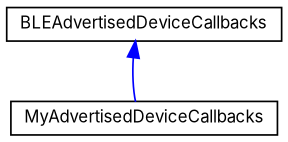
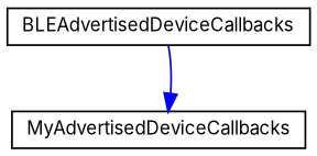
  digraph {
    rankdir=TB
    fontname=Inter
    node [color=black fillcolor=white fontname=Inter fontsize=10 shape=record style=filled]
    n1 [height=0.2 label=BLEAdvertisedDeviceCallbacks width=0.4]
    n2 [height=0.2 label=MyAdvertisedDeviceCallbacks width=0.4]
-   n1 -> n2 [color=blue dir=back fontname=Inter fontsize=10 labelfontname=Helvetica labelfontsize=10 style=solid]
+   n2 -> n1 [color=blue dir=back fontname=Inter fontsize=10 labelfontname=Helvetica labelfontsize=10 style=solid]
  }
